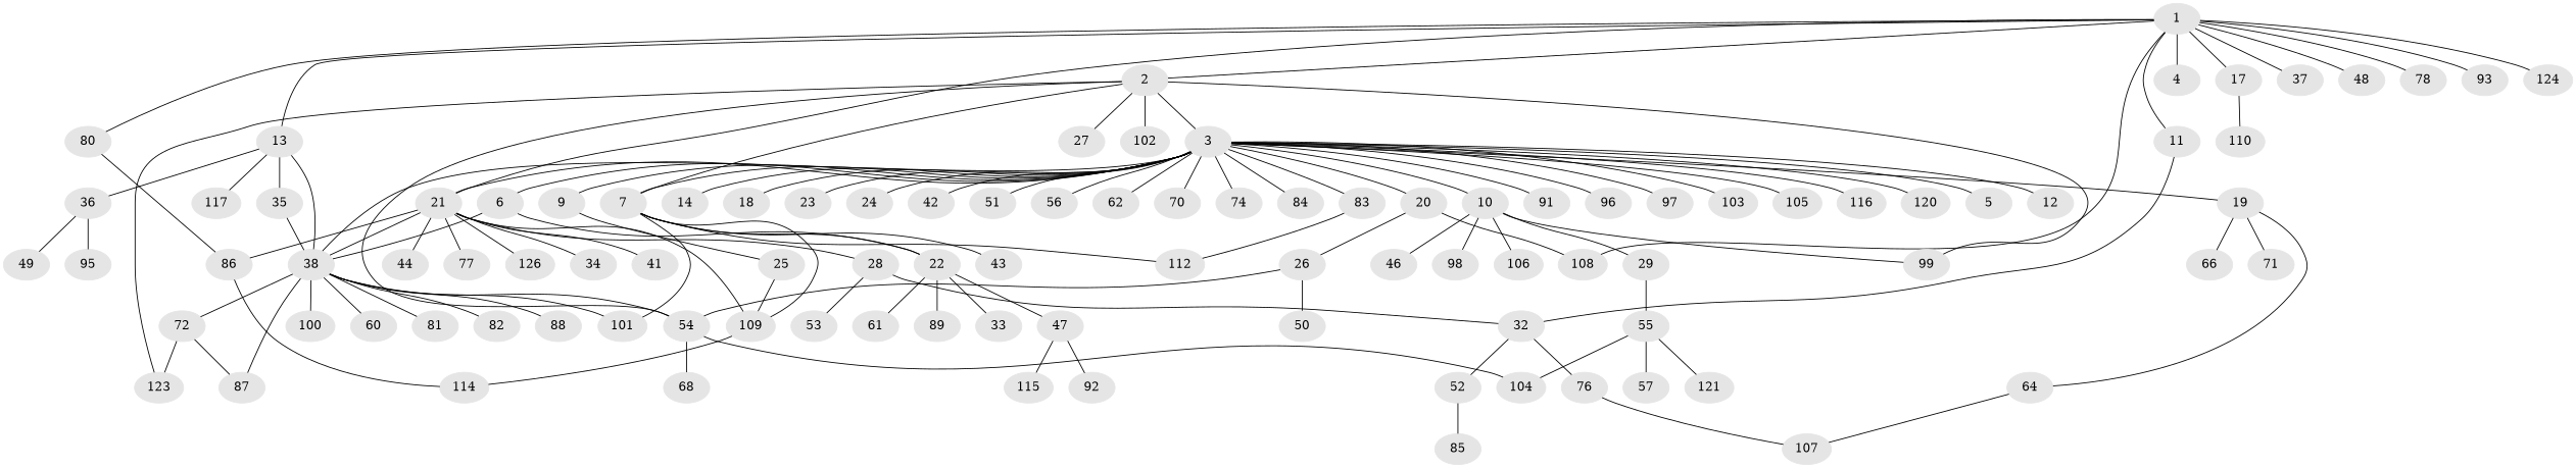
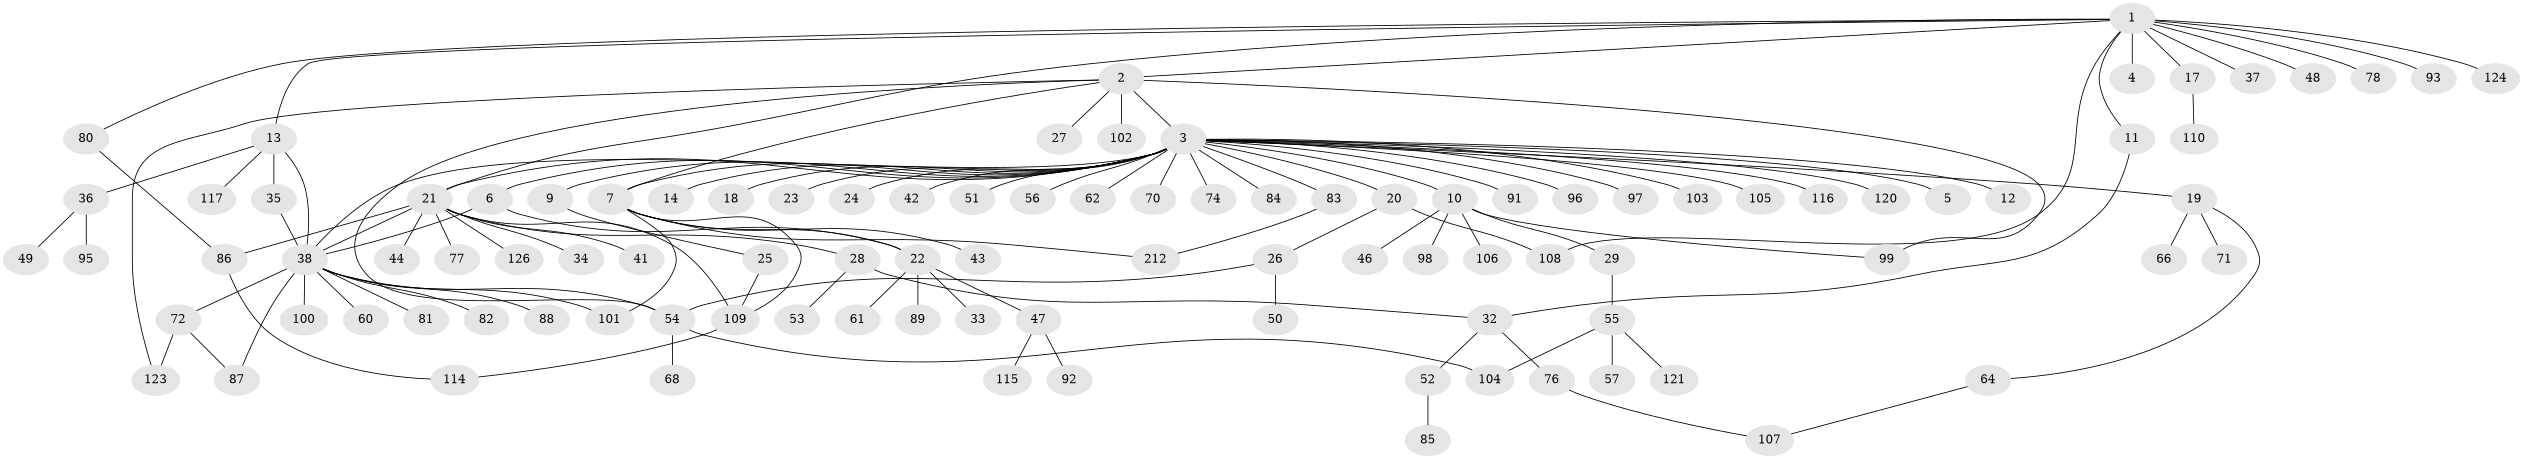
  graph {
    node [color=gray90 style=filled]
    1 [super="+16"]
    2 [super="+15"]
    4
    11 [super="+128"]
    13 [super="+31"]
    17
    21 [super="+75"]
    37
    48
    78
    80
    93
    108
    124
    3 [super="+8"]
    7 [super="+40"]
    27
    54
    99
    102
    123
    32 [super="+59"]
    38 [super="+45"]
    35
    36 [super="+79"]
    117
    110
    109 [super="+122"]
    28 [super="+30"]
    34
    41
    44 [super="+65"]
    77
    86 [super="+90"]
    126
    5 [super="+67"]
    6
    9
    10 [super="+69"]
    12
    14
    18
    19
    20 [super="+73"]
    23
    24
    42
    51
    56
    62
    70
    74
    83 [super="+111"]
    84
    91
    96
    97 [super="+125"]
    103
    105
    116
    120
    22 [super="+39"]
    43 [super="+94"]
    101
-   112 [super="+113"]
+   112 [super="+113" label=212]
    68
    104
    25
    29 [super="+118"]
    46
    98
    106
    64
    66
    71
    26
    60
    72
    81
    82
    87
    88
    100
    33
    47 [super="+63"]
    61
    89
    114
    55 [super="+58"]
    52
    76
    49
    95
    107
    50
    53
    92
    115
    57
    121
    85
    1 -- 2
    1 -- 4
    1 -- 11
    1 -- 13
    1 -- 17
    1 -- 21
    1 -- 37
    1 -- 48
    1 -- 78
    1 -- 80
    1 -- 93
    1 -- 108
    1 -- 124
    2 -- 3 [weight=2]
    2 -- 7
    2 -- 27
    2 -- 54
    2 -- 99
    2 -- 102
    2 -- 123
    11 -- 32
    13 -- 38
    13 -- 35
    13 -- 36
    13 -- 117
    17 -- 110
    21 -- 38
    21 -- 109
    21 -- 28
    21 -- 34
    21 -- 41
    21 -- 44
    21 -- 77
    21 -- 86
    21 -- 126
    80 -- 86
    3 -- 21
    3 -- 7
    3 -- 38 [weight=2]
    3 -- 5 [weight=2]
    3 -- 6
    3 -- 9
    3 -- 10
    3 -- 12
    3 -- 14
    3 -- 18
    3 -- 19
    3 -- 20
    3 -- 23
    3 -- 24
    3 -- 42
    3 -- 51
    3 -- 56
    3 -- 62
    3 -- 70
    3 -- 74
    3 -- 83
    3 -- 84
    3 -- 91
    3 -- 96
    3 -- 97
    3 -- 103
    3 -- 105
    3 -- 116
    3 -- 120
    7 -- 109
    7 -- 22
    7 -- 43
    7 -- 101
    7 -- 112
    54 -- 68
    54 -- 104
    32 -- 52
    32 -- 76
    38 -- 54
    38 -- 101
    38 -- 60
    38 -- 72
    38 -- 81
    38 -- 82
    38 -- 87
    38 -- 88
    38 -- 100
    35 -- 38
    36 -- 49
    36 -- 95
    109 -- 114
    28 -- 32
    28 -- 53
    86 -- 114
    6 -- 38
    6 -- 22
    9 -- 25
    10 -- 99
    10 -- 29
    10 -- 46
    10 -- 98
    10 -- 106
    19 -- 64
    19 -- 66
    19 -- 71
    20 -- 108
    20 -- 26
    83 -- 112
    22 -- 33
    22 -- 47
    22 -- 61
    22 -- 89
    25 -- 109
    29 -- 55
    64 -- 107
    26 -- 54
    26 -- 50
    72 -- 123
    72 -- 87
    47 -- 92
    47 -- 115
    55 -- 104
    55 -- 57
    55 -- 121
    52 -- 85
    76 -- 107
  }
